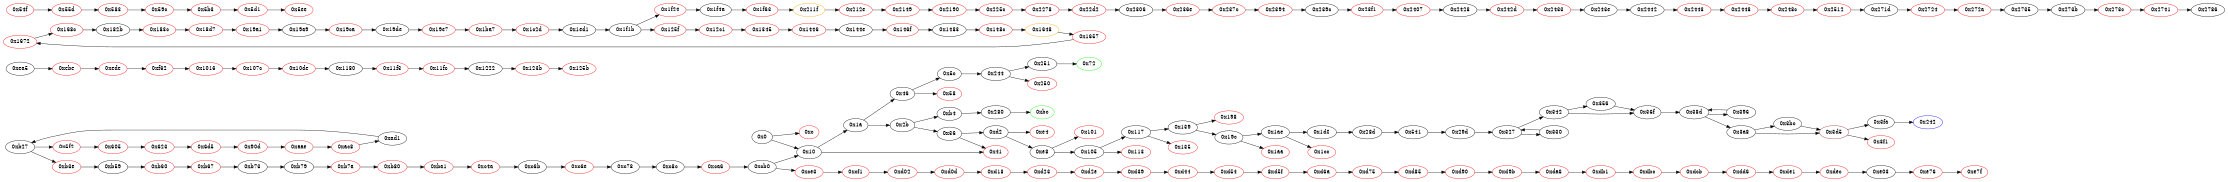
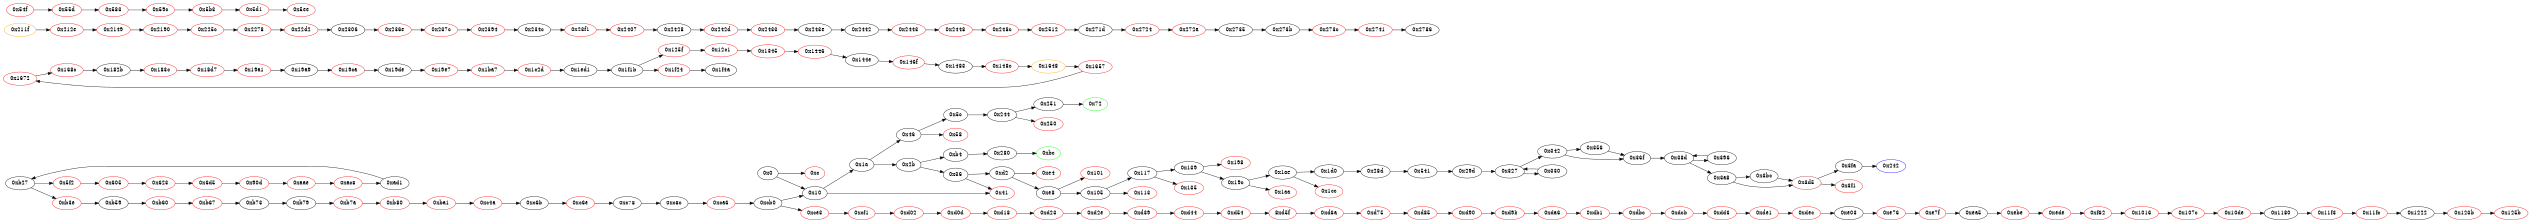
  strict digraph {
    rankdir=LR
    node [color=red fillcolor=white style=filled]
    "0xd44"
    "0xd54"
    n3 [label="8xd5f"]
    "0x1222" [color=""]
    "0x123b"
    "0x125b"
    "0xbc" [color=green]
    "0xd9b"
    "0xda6"
    "0xdb1"
    "0x1a" [color=""]
    "0x2b" [color=""]
    "0x46" [color=""]
    "0x36" [color=""]
    "0xb4" [color=""]
    "0x5c" [color=""]
    "0x58"
    "0xd39"
    "0x10" [color=""]
    "0x41"
    "0x1672"
    "0x168c"
    "0x182b" [color=""]
    "0xd23"
    "0xd2e"
    "0xd2" [color=""]
    "0xe8" [color=""]
    "0xe4"
    "0x105" [color=""]
    "0x101"
    "0x19c" [color=""]
    "0x1aa"
    "0x1ae" [color=""]
    "0x1cc"
    "0x1d0" [color=""]
    "0x2735" [color=""]
    "0x273b" [color=""]
    "0x273c"
    "0x2442" [color=""]
    "0x2443"
    "0x2448"
    "0x2306" [color=""]
    "0x236e"
    "0x237c"
    "0x243e" [color=""]
    "0x2433"
    "0xe03" [color=""]
    "0xe76"
    "0xe7f"
    "0x5f2"
    "0x605"
    "0x623"
    "0xba1"
    "0xc4a"
    "0xc6b" [color=""]
    "0x280" [color=""]
    "0x211f" [color=orange]
    "0x212e"
    "0x2149"
    "0xd6a"
    "0xd75"
    "0x19a9" [color=""]
    "0x19a1"
    "0x19ca"
    "0xb27" [color=""]
    "0xb3e"
    "0xb59" [color=""]
    "0x244" [color=""]
    "0x251" [color=""]
    "0x250"
    "0x72" [color=green]
    "0xd18"
    "0x2190"
    "0x225c"
    "0x356" [color=""]
    "0x36f" [color=""]
    "0x38d" [color=""]
    "0x19e7"
    "0x1ba7"
    "0x1c2d"
    "0x3bc" [color=""]
    "0x3d5" [color=brown]
    "0x3f1"
    "0x3fa" [color=""]
    "0x28d" [color=""]
    "0x541" [color=""]
    "0x29d" [color=""]
    "0xce3"
    "0xcf1"
    "0xd02"
    "0x113"
    "0x117" [color=""]
    "0x135"
    "0x139" [color=""]
    "0x6d5"
    "0x90d"
    "0xaae"
    "0x2741"
    "0x248c"
    "0x2512"
    "0xb73" [color=""]
    "0xb79" [color=""]
    "0xb7a"
    "0x11fc"
    "0x59c"
    "0x5b3"
    "0x5d1"
    "0x342" [color=""]
    "0x198"
    "0x5ee"
    "0xb80"
    "0x1ed1" [color=""]
    "0x1f1b" [color=""]
    "0x125f"
    "0x1f24"
    "0xad1" [color=""]
    "0xac8"
    "0x583"
    "0x0" [color=""]
    "0xc"
    "0xc8c" [color=""]
    "0xca6"
    "0xcb0" [color=""]
    "0x3a8" [color=""]
    "0x396" [color=""]
    "0x54f"
    "0x55d"
    "0x23f1"
    "0x2407"
    "0x2428" [color=""]
    "0x19de" [color=""]
    "0x12c1"
    "0x1345"
    "0x330" [color=""]
    "0x327" [color=""]
    "0xd90"
    "0xc78" [color=""]
    "0xc6e"
-   "0x1f63"
    "0x107c"
    "0x10de"
    "0x1180" [color=""]
    "0x1f4a" [color=""]
    "0x1657"
    "0xede"
    "0xf62"
    "0x1016"
    "0xd0d"
    "0x242d"
    "0x2278"
    "0x22d2"
    "0x11f3"
-   "0x239c" [color=""]
+   "0x239c" [label="0x234c" color=""]
    "0x2394"
    "0xb60"
    "0xb67"
    "0x271d" [color=""]
    "0x2724"
    "0x272a"
    "0x183c"
    "0xdcb"
    "0xdd6"
    "0xde1"
    "0x18d7"
    "0x1648" [color=orange]
    "0xea5" [color=""]
    "0xdbc"
    "0x2786" [color=""]
    "0xebe"
    "0x242" [color=blue]
    "0xd85"
    "0x1483" [color=""]
    "0x148c"
    "0x1446"
    "0x144e" [color=""]
    "0x146f"
    "0xdec"
    "0xd44" -> "0xd54"
    "0xd54" -> n3
    n3 -> "0xd6a"
    "0x1222" -> "0x123b"
    "0x123b" -> "0x125b"
    "0xd9b" -> "0xda6"
    "0xda6" -> "0xdb1"
    "0xdb1" -> "0xdbc"
    "0x1a" -> "0x2b"
    "0x1a" -> "0x46"
    "0x2b" -> "0x36"
    "0x2b" -> "0xb4"
    "0x46" -> "0x5c"
    "0x46" -> "0x58"
    "0x36" -> "0x41"
    "0x36" -> "0xd2"
    "0xb4" -> "0x280"
    "0x5c" -> "0x244"
    "0xd39" -> "0xd44"
    "0x10" -> "0x1a"
    "0x10" -> "0x41"
    "0x1672" -> "0x168c"
    "0x168c" -> "0x182b"
    "0x182b" -> "0x183c"
    "0xd23" -> "0xd2e"
    "0xd2e" -> "0xd39"
    "0xd2" -> "0xe8"
    "0xd2" -> "0xe4"
    "0xe8" -> "0x105"
    "0xe8" -> "0x101"
    "0x105" -> "0x113"
    "0x105" -> "0x117"
    "0x19c" -> "0x1aa"
    "0x19c" -> "0x1ae"
    "0x1ae" -> "0x1cc"
    "0x1ae" -> "0x1d0"
    "0x1d0" -> "0x28d"
    "0x2735" -> "0x273b"
    "0x273b" -> "0x273c"
    "0x273c" -> "0x2741"
    "0x2442" -> "0x2443"
    "0x2443" -> "0x2448"
    "0x2448" -> "0x248c"
    "0x2306" -> "0x236e"
    "0x236e" -> "0x237c"
    "0x237c" -> "0x2394"
    "0x243e" -> "0x2442"
    "0x2433" -> "0x243e"
    "0xe03" -> "0xe76"
    "0xe76" -> "0xe7f"
+   "0xe7f" -> "0xea5"
    "0x5f2" -> "0x605"
    "0x605" -> "0x623"
    "0x623" -> "0x6d5"
    "0xba1" -> "0xc4a"
    "0xc4a" -> "0xc6b"
    "0xc6b" -> "0xc6e"
    "0x280" -> "0xbc"
    "0x211f" -> "0x212e"
    "0x212e" -> "0x2149"
    "0x2149" -> "0x2190"
    "0xd6a" -> "0xd75"
    "0xd75" -> "0xd85"
    "0x19a9" -> "0x19ca"
    "0x19a1" -> "0x19a9"
    "0x19ca" -> "0x19de"
    "0xb27" -> "0x5f2"
    "0xb27" -> "0xb3e"
    "0xb3e" -> "0xb59"
    "0xb59" -> "0xb60"
    "0x244" -> "0x251"
    "0x244" -> "0x250"
    "0x251" -> "0x72"
    "0xd18" -> "0xd23"
    "0x2190" -> "0x225c"
    "0x225c" -> "0x2278"
    "0x356" -> "0x36f"
    "0x36f" -> "0x38d"
    "0x38d" -> "0x3a8"
    "0x38d" -> "0x396"
    "0x19e7" -> "0x1ba7"
    "0x1ba7" -> "0x1c2d"
    "0x1c2d" -> "0x1ed1"
    "0x3bc" -> "0x3d5"
    "0x3d5" -> "0x3f1"
    "0x3d5" -> "0x3fa"
    "0x3fa" -> "0x242"
    "0x28d" -> "0x541"
    "0x541" -> "0x29d"
    "0x29d" -> "0x327"
    "0xce3" -> "0xcf1"
    "0xcf1" -> "0xd02"
    "0xd02" -> "0xd0d"
    "0x117" -> "0x135"
    "0x117" -> "0x139"
    "0x139" -> "0x19c"
    "0x139" -> "0x198"
    "0x6d5" -> "0x90d"
    "0x90d" -> "0xaae"
    "0xaae" -> "0xac8"
    "0x2741" -> "0x2786"
    "0x248c" -> "0x2512"
    "0x2512" -> "0x271d"
    "0xb73" -> "0xb79"
    "0xb79" -> "0xb7a"
    "0xb7a" -> "0xb80"
    "0x11fc" -> "0x1222"
    "0x59c" -> "0x5b3"
    "0x5b3" -> "0x5d1"
    "0x5d1" -> "0x5ee"
    "0x342" -> "0x356"
    "0x342" -> "0x36f"
    "0xb80" -> "0xba1"
    "0x1ed1" -> "0x1f1b"
    "0x1f1b" -> "0x125f"
    "0x1f1b" -> "0x1f24"
    "0x125f" -> "0x12c1"
    "0x1f24" -> "0x1f4a"
    "0xad1" -> "0xb27"
    "0xac8" -> "0xad1"
    "0x583" -> "0x59c"
    "0x0" -> "0x10"
    "0x0" -> "0xc"
    "0xc8c" -> "0xca6"
    "0xca6" -> "0xcb0"
    "0xcb0" -> "0x10"
    "0xcb0" -> "0xce3"
    "0x3a8" -> "0x3bc"
    "0x3a8" -> "0x3d5"
    "0x396" -> "0x38d"
    "0x54f" -> "0x55d"
    "0x55d" -> "0x583"
    "0x23f1" -> "0x2407"
    "0x2407" -> "0x2428"
    "0x2428" -> "0x242d"
    "0x19de" -> "0x19e7"
    "0x12c1" -> "0x1345"
    "0x1345" -> "0x1446"
    "0x330" -> "0x327"
    "0x327" -> "0x342"
    "0x327" -> "0x330"
    "0xd90" -> "0xd9b"
    "0xc78" -> "0xc8c"
    "0xc6e" -> "0xc78"
-   "0x1f63" -> "0x211f"
    "0x107c" -> "0x10de"
    "0x10de" -> "0x1180"
    "0x1180" -> "0x11f3"
-   "0x1f4a" -> "0x1f63"
    "0x1657" -> "0x1672"
    "0xede" -> "0xf62"
    "0xf62" -> "0x1016"
    "0x1016" -> "0x107c"
    "0xd0d" -> "0xd18"
    "0x242d" -> "0x2433"
    "0x2278" -> "0x22d2"
    "0x22d2" -> "0x2306"
    "0x11f3" -> "0x11fc"
    "0x239c" -> "0x23f1"
    "0x2394" -> "0x239c"
    "0xb60" -> "0xb67"
    "0xb67" -> "0xb73"
    "0x271d" -> "0x2724"
    "0x2724" -> "0x272a"
    "0x272a" -> "0x2735"
    "0x183c" -> "0x18d7"
    "0xdcb" -> "0xdd6"
    "0xdd6" -> "0xde1"
    "0xde1" -> "0xdec"
    "0x18d7" -> "0x19a1"
    "0x1648" -> "0x1657"
    "0xea5" -> "0xebe"
    "0xdbc" -> "0xdcb"
    "0xebe" -> "0xede"
    "0xd85" -> "0xd90"
    "0x1483" -> "0x148c"
    "0x148c" -> "0x1648"
    "0x1446" -> "0x144e"
    "0x144e" -> "0x146f"
    "0x146f" -> "0x1483"
    "0xdec" -> "0xe03"
  }
